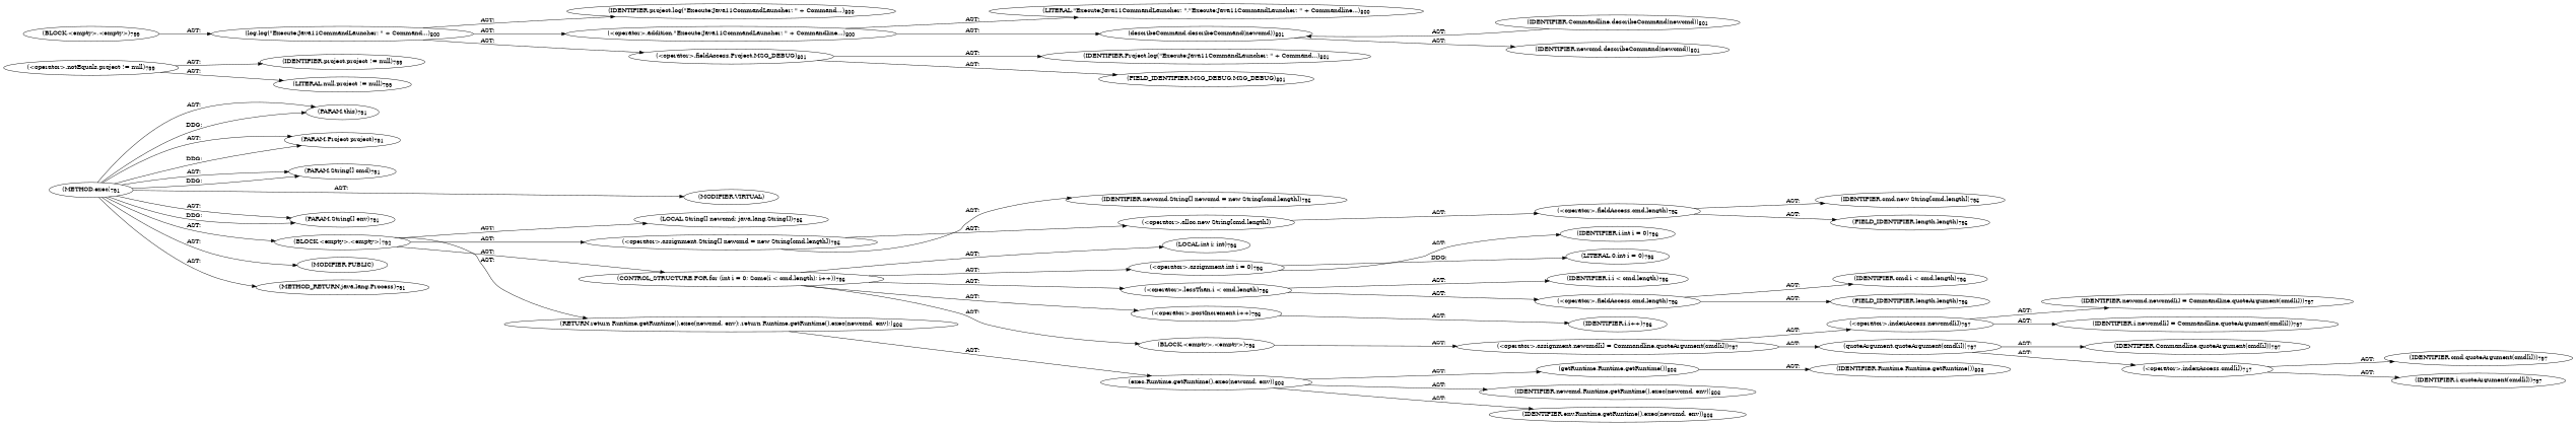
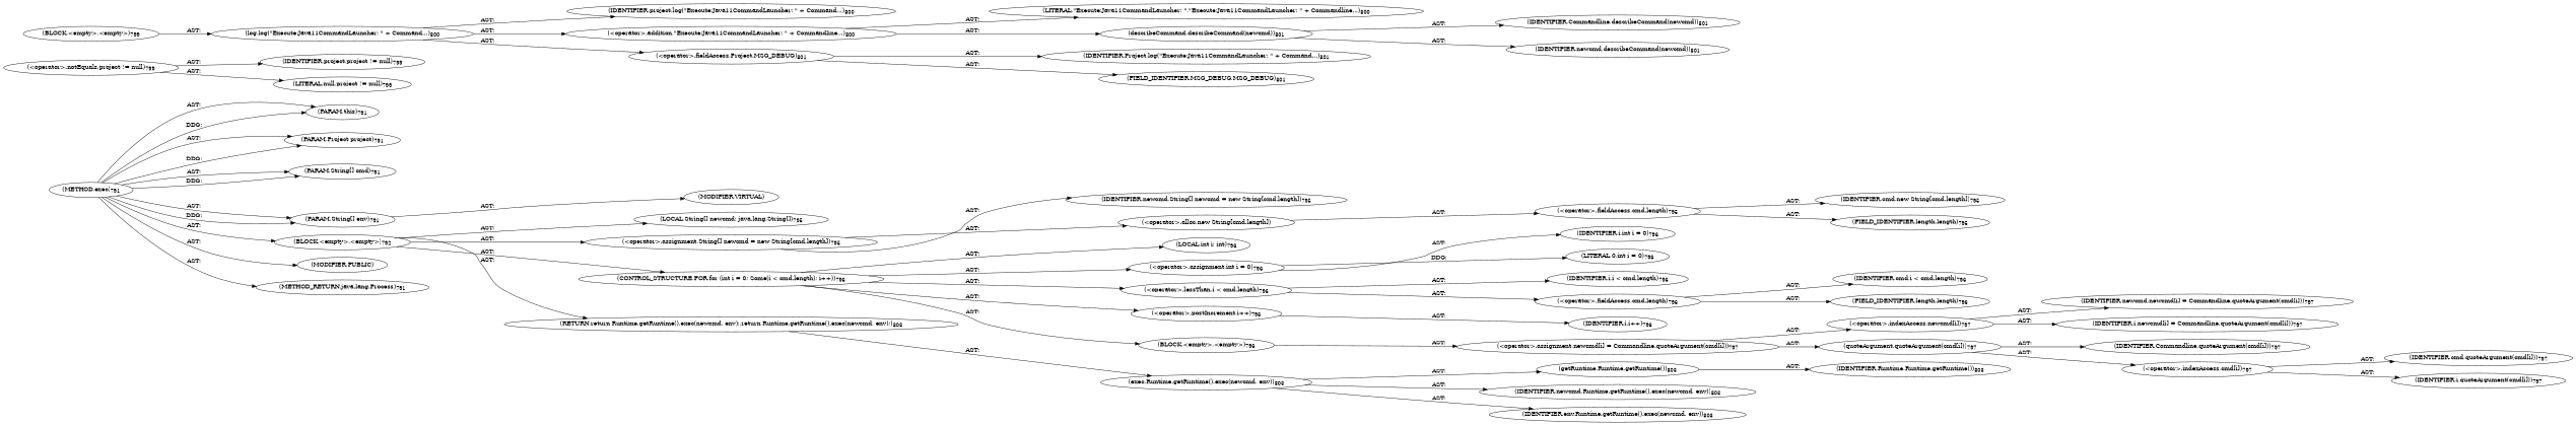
  digraph {
    rankdir=LR
    n1 [label=<(METHOD,exec)<SUB>791</SUB>>]
    n2 [label=<(PARAM,this)<SUB>791</SUB>>]
    n3 [label=<(PARAM,Project project)<SUB>791</SUB>>]
    n4 [label=<(PARAM,String[] cmd)<SUB>791</SUB>>]
    n5 [label=<(PARAM,String[] env)<SUB>791</SUB>>]
    n6 [label=<(BLOCK,&lt;empty&gt;,&lt;empty&gt;)<SUB>792</SUB>>]
    n7 [label=<(MODIFIER,PUBLIC)>]
    n8 [label=<(MODIFIER,VIRTUAL)>]
    n9 [label=<(METHOD_RETURN,java.lang.Process)<SUB>791</SUB>>]
    n10 [label=<(LOCAL,String[] newcmd: java.lang.String[])<SUB>795</SUB>>]
    n11 [label=<(&lt;operator&gt;.assignment,String[] newcmd = new String[cmd.length])<SUB>795</SUB>>]
    n12 [label=<(CONTROL_STRUCTURE,FOR,for (int i = 0; Some(i &lt; cmd.length); i++))<SUB>796</SUB>>]
    n13 [label=<(RETURN,return Runtime.getRuntime().exec(newcmd, env);,return Runtime.getRuntime().exec(newcmd, env);)<SUB>803</SUB>>]
    n14 [label=<(IDENTIFIER,newcmd,String[] newcmd = new String[cmd.length])<SUB>795</SUB>>]
    n15 [label=<(&lt;operator&gt;.alloc,new String[cmd.length])>]
    n16 [label=<(LOCAL,int i: int)<SUB>796</SUB>>]
    n17 [label=<(&lt;operator&gt;.assignment,int i = 0)<SUB>796</SUB>>]
    n18 [label=<(&lt;operator&gt;.lessThan,i &lt; cmd.length)<SUB>796</SUB>>]
    n19 [label=<(&lt;operator&gt;.postIncrement,i++)<SUB>796</SUB>>]
    n20 [label=<(BLOCK,&lt;empty&gt;,&lt;empty&gt;)<SUB>796</SUB>>]
    n21 [label=<(exec,Runtime.getRuntime().exec(newcmd, env))<SUB>803</SUB>>]
    n22 [label=<(&lt;operator&gt;.fieldAccess,cmd.length)<SUB>795</SUB>>]
    n23 [label=<(IDENTIFIER,cmd,new String[cmd.length])<SUB>795</SUB>>]
    n24 [label=<(FIELD_IDENTIFIER,length,length)<SUB>795</SUB>>]
    n25 [label=<(IDENTIFIER,i,int i = 0)<SUB>796</SUB>>]
    n26 [label=<(LITERAL,0,int i = 0)<SUB>796</SUB>>]
    n27 [label=<(IDENTIFIER,i,i &lt; cmd.length)<SUB>796</SUB>>]
    n28 [label=<(&lt;operator&gt;.fieldAccess,cmd.length)<SUB>796</SUB>>]
    n29 [label=<(IDENTIFIER,i,i++)<SUB>796</SUB>>]
    n30 [label=<(&lt;operator&gt;.assignment,newcmd[i] = Commandline.quoteArgument(cmd[i]))<SUB>797</SUB>>]
    n31 [label=<(IDENTIFIER,cmd,i &lt; cmd.length)<SUB>796</SUB>>]
    n32 [label=<(FIELD_IDENTIFIER,length,length)<SUB>796</SUB>>]
    n33 [label=<(&lt;operator&gt;.indexAccess,newcmd[i])<SUB>797</SUB>>]
    n34 [label=<(quoteArgument,quoteArgument(cmd[i]))<SUB>797</SUB>>]
    n35 [label=<(IDENTIFIER,newcmd,newcmd[i] = Commandline.quoteArgument(cmd[i]))<SUB>797</SUB>>]
    n36 [label=<(IDENTIFIER,i,newcmd[i] = Commandline.quoteArgument(cmd[i]))<SUB>797</SUB>>]
    n37 [label=<(IDENTIFIER,Commandline,quoteArgument(cmd[i]))<SUB>797</SUB>>]
-   n38 [label=<(&lt;operator&gt;.indexAccess,cmd[i])<SUB>717</SUB>>]
+   n38 [label=<(&lt;operator&gt;.indexAccess,cmd[i])<SUB>797</SUB>>]
    n39 [label=<(IDENTIFIER,cmd,quoteArgument(cmd[i]))<SUB>797</SUB>>]
    n40 [label=<(IDENTIFIER,i,quoteArgument(cmd[i]))<SUB>797</SUB>>]
    n41 [label=<(&lt;operator&gt;.notEquals,project != null)<SUB>799</SUB>>]
    n42 [label=<(IDENTIFIER,project,project != null)<SUB>799</SUB>>]
    n43 [label=<(LITERAL,null,project != null)<SUB>799</SUB>>]
    n44 [label=<(BLOCK,&lt;empty&gt;,&lt;empty&gt;)<SUB>799</SUB>>]
    n45 [label=<(log,log(&quot;Execute:Java11CommandLauncher: &quot; + Command...)<SUB>800</SUB>>]
    n46 [label=<(IDENTIFIER,project,log(&quot;Execute:Java11CommandLauncher: &quot; + Command...)<SUB>800</SUB>>]
    n47 [label=<(&lt;operator&gt;.addition,&quot;Execute:Java11CommandLauncher: &quot; + Commandline...)<SUB>800</SUB>>]
    n48 [label=<(&lt;operator&gt;.fieldAccess,Project.MSG_DEBUG)<SUB>801</SUB>>]
    n49 [label=<(LITERAL,&quot;Execute:Java11CommandLauncher: &quot;,&quot;Execute:Java11CommandLauncher: &quot; + Commandline...)<SUB>800</SUB>>]
    n50 [label=<(describeCommand,describeCommand(newcmd))<SUB>801</SUB>>]
    n51 [label=<(IDENTIFIER,Project,log(&quot;Execute:Java11CommandLauncher: &quot; + Command...)<SUB>801</SUB>>]
    n52 [label=<(FIELD_IDENTIFIER,MSG_DEBUG,MSG_DEBUG)<SUB>801</SUB>>]
    n53 [label=<(IDENTIFIER,Commandline,describeCommand(newcmd))<SUB>801</SUB>>]
    n54 [label=<(IDENTIFIER,newcmd,describeCommand(newcmd))<SUB>801</SUB>>]
    n55 [label=<(getRuntime,Runtime.getRuntime())<SUB>803</SUB>>]
    n56 [label=<(IDENTIFIER,newcmd,Runtime.getRuntime().exec(newcmd, env))<SUB>803</SUB>>]
    n57 [label=<(IDENTIFIER,env,Runtime.getRuntime().exec(newcmd, env))<SUB>803</SUB>>]
    n58 [label=<(IDENTIFIER,Runtime,Runtime.getRuntime())<SUB>803</SUB>>]
    n1 -> n2 [label="AST: "]
    n1 -> n2 [label="DDG: "]
    n1 -> n3 [label="AST: "]
    n1 -> n3 [label="DDG: "]
    n1 -> n4 [label="AST: "]
    n1 -> n4 [label="DDG: "]
    n1 -> n5 [label="AST: "]
    n1 -> n5 [label="DDG: "]
    n1 -> n6 [label="AST: "]
    n1 -> n7 [label="AST: "]
-   n1 -> n8 [label="AST: "]
+   n5 -> n8 [label="AST: "]
    n1 -> n9 [label="AST: "]
    n6 -> n10 [label="AST: "]
    n6 -> n11 [label="AST: "]
    n6 -> n12 [label="AST: "]
    n6 -> n13 [label="AST: "]
    n11 -> n14 [label="AST: "]
    n11 -> n15 [label="AST: "]
    n12 -> n16 [label="AST: "]
    n12 -> n17 [label="AST: "]
    n12 -> n18 [label="AST: "]
    n12 -> n19 [label="AST: "]
    n12 -> n20 [label="AST: "]
    n13 -> n21 [label="AST: "]
    n15 -> n22 [label="AST: "]
    n17 -> n25 [label="AST: "]
    n17 -> n26 [label="DDG: "]
    n18 -> n27 [label="AST: "]
    n18 -> n28 [label="AST: "]
    n19 -> n29 [label="AST: "]
    n20 -> n30 [label="AST: "]
    n21 -> n55 [label="AST: "]
    n21 -> n56 [label="AST: "]
    n21 -> n57 [label="AST: "]
    n22 -> n23 [label="AST: "]
    n22 -> n24 [label="AST: "]
    n28 -> n31 [label="AST: "]
    n28 -> n32 [label="AST: "]
    n30 -> n33 [label="AST: "]
    n30 -> n34 [label="AST: "]
    n33 -> n35 [label="AST: "]
    n33 -> n36 [label="AST: "]
    n34 -> n37 [label="AST: "]
    n34 -> n38 [label="AST: "]
    n38 -> n39 [label="AST: "]
    n38 -> n40 [label="AST: "]
    n41 -> n42 [label="AST: "]
    n41 -> n43 [label="AST: "]
    n44 -> n45 [label="AST: "]
    n45 -> n46 [label="AST: "]
    n45 -> n47 [label="AST: "]
    n45 -> n48 [label="AST: "]
    n47 -> n49 [label="AST: "]
    n47 -> n50 [label="AST: "]
    n48 -> n51 [label="AST: "]
    n48 -> n52 [label="AST: "]
-   n53 -> n50 [label="AST: "]
+   n50 -> n53 [label="AST: "]
    n50 -> n54 [label="AST: "]
    n55 -> n58 [label="AST: "]
  }
